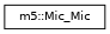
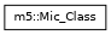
  digraph {
    rankdir=TB
-   n1 [color=black fillcolor=white fontname=Helvetica fontsize=10 height=0.2 label="m5::Mic_Mic" shape=record style=filled width=0.4]
+   n1 [color=black fillcolor=white fontname=Helvetica fontsize=10 height=0.2 label="m5::Mic_Class" shape=record style=filled width=0.4]
  }
